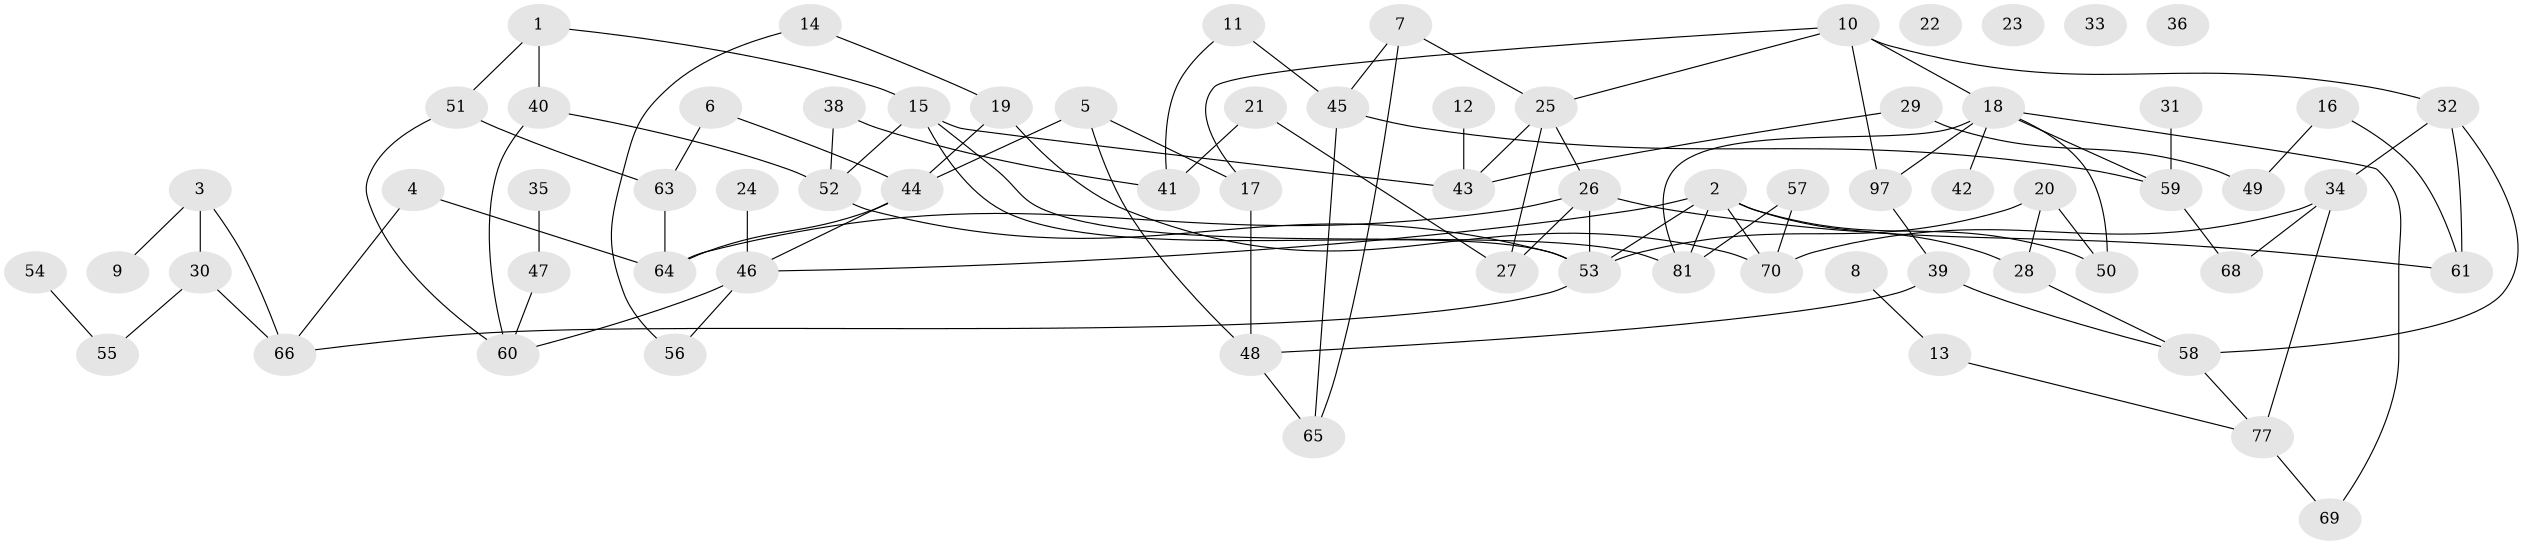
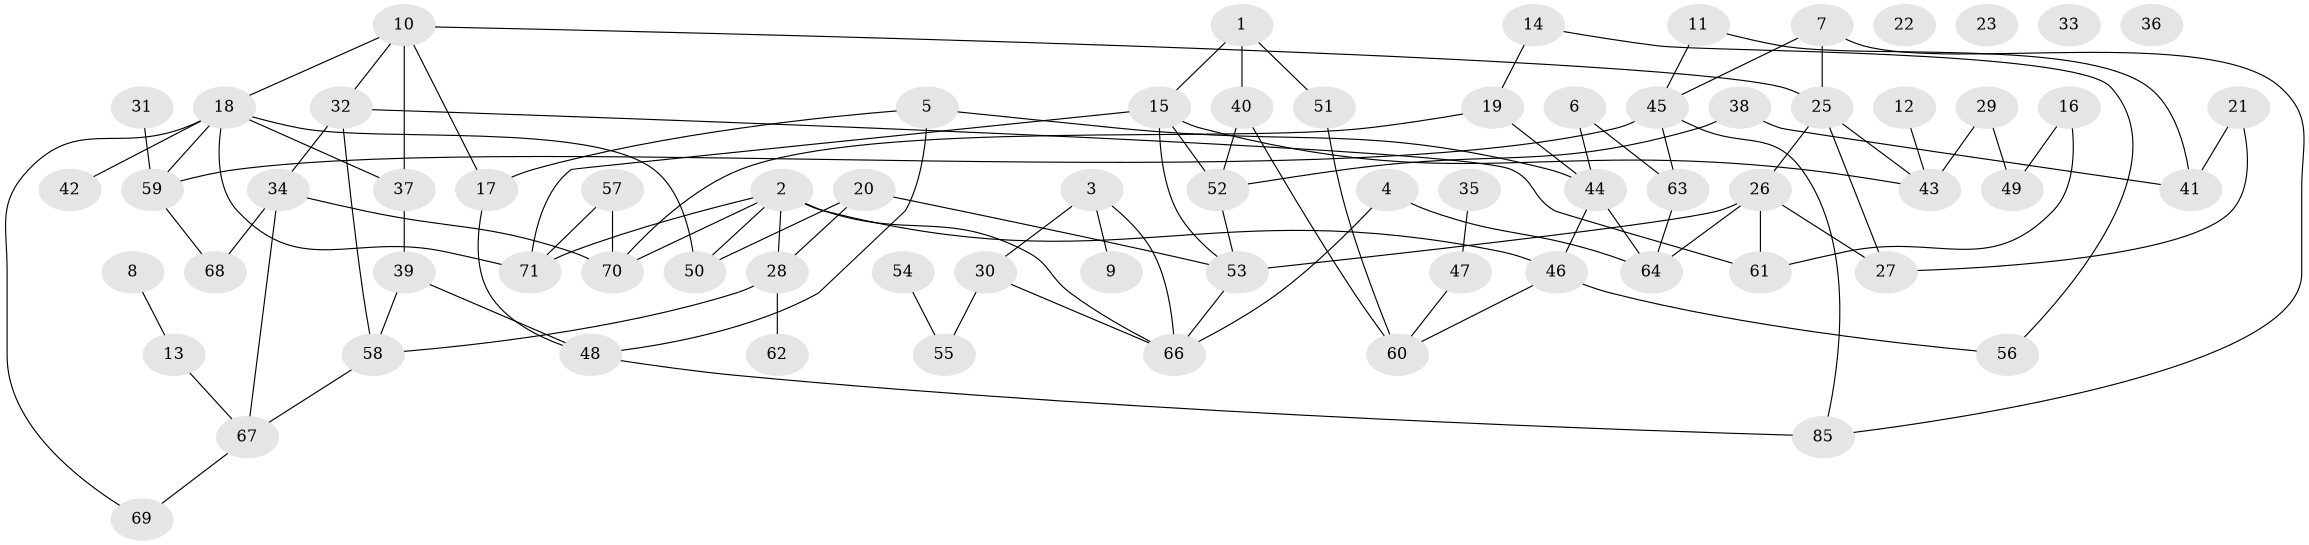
  graph {
    node [color=gray90 style=filled]
    1
    15
    40
    51
-   71 [label=81]
+   71
    43
    52
    53
    60
    2
    28
    46
    50
    66
    70
    58
+   62
    56
    3
    9
    30
    55
    4
    64
    5
    17
    44
    48
-   65
+   65 [label=85]
    6
    63
    7
    25
    45
    27
    26
    59
    8
    13
-   67 [label=77]
+   67
    10
    18
    32
-   37 [label=97]
+   37
    42
    69
    61
    34
    39
    11
    41
    12
    14
    19
    16
    49
    68
    20
    21
    22
    23
-   24
    29
    31
    33
    35
    47
    36
    38
    54
    57
    1 -- 15
    1 -- 40
    1 -- 51
    15 -- 71
    15 -- 43
    15 -- 52
    15 -- 53
    40 -- 52
    40 -- 60
    51 -- 60
    52 -- 53
    53 -- 66
    2 -- 71
    2 -- 28
    2 -- 46
    2 -- 50
-   2 -- 53
+   2 -- 66
    2 -- 70
    28 -- 58
+   28 -- 62
    46 -- 60
    46 -- 56
    58 -- 67
    3 -- 66
    3 -- 9
    3 -- 30
    30 -- 66
    30 -- 55
    4 -- 66
    4 -- 64
    5 -- 17
    5 -- 44
    5 -- 48
    17 -- 48
    44 -- 46
    44 -- 64
    48 -- 65
    6 -- 44
    6 -- 63
    63 -- 64
    7 -- 65
    7 -- 25
    7 -- 45
    25 -- 43
    25 -- 27
    25 -- 26
    45 -- 65
-   51 -- 63
+   45 -- 63
    45 -- 59
    26 -- 53
    26 -- 64
    26 -- 27
    26 -- 61
    59 -- 68
    8 -- 13
    13 -- 67
    67 -- 69
    10 -- 17
    10 -- 25
    10 -- 18
    10 -- 32
    10 -- 37
    18 -- 71
    18 -- 50
    18 -- 59
    18 -- 37
    18 -- 42
    18 -- 69
    32 -- 58
    32 -- 61
    32 -- 34
    37 -- 39
    34 -- 70
    34 -- 67
    34 -- 68
    39 -- 58
    39 -- 48
    11 -- 45
    11 -- 41
    12 -- 43
    14 -- 56
    14 -- 19
    19 -- 70
    19 -- 44
    16 -- 61
    16 -- 49
    20 -- 53
    20 -- 28
    20 -- 50
    21 -- 27
    21 -- 41
-   24 -- 46
    29 -- 43
    29 -- 49
    31 -- 59
    35 -- 47
    47 -- 60
    38 -- 52
    38 -- 41
    54 -- 55
    57 -- 71
    57 -- 70
  }
